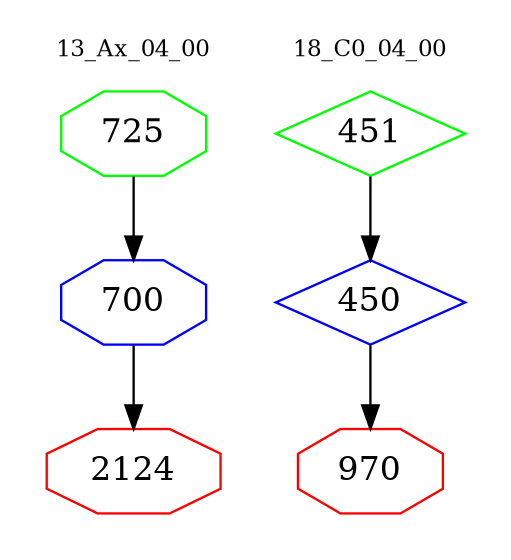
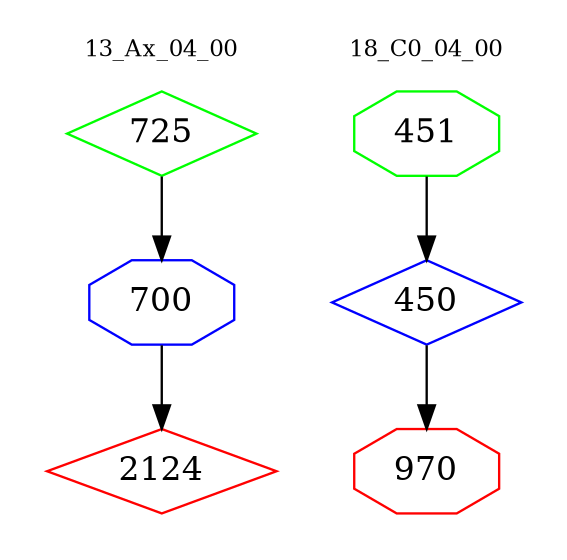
  digraph {
    node [color=green shape=diamond]
    edge [color=black]
-   n1 [label=725 shape=octagon]
+   n1 [label=725]
    n2 [color=blue label=700 shape=octagon]
-   n3 [color=red label=2124 shape=octagon]
-   n4 [label=451]
+   n3 [color=red label=2124]
+   n4 [label=451 shape=octagon]
    n5 [color=blue label=450]
    n6 [color=red label=970 shape=octagon]
    subgraph cluster_1 {
      color=white
      fontsize=10
      label="13_Ax_04_00"
      n1
      n2
      n3
    }
    subgraph cluster_2 {
      color=white
      fontsize=10
      label="18_C0_04_00"
      n4
      n5
      n6
    }
    n1 -> n2
    n2 -> n3
    n4 -> n5
    n5 -> n6
  }
